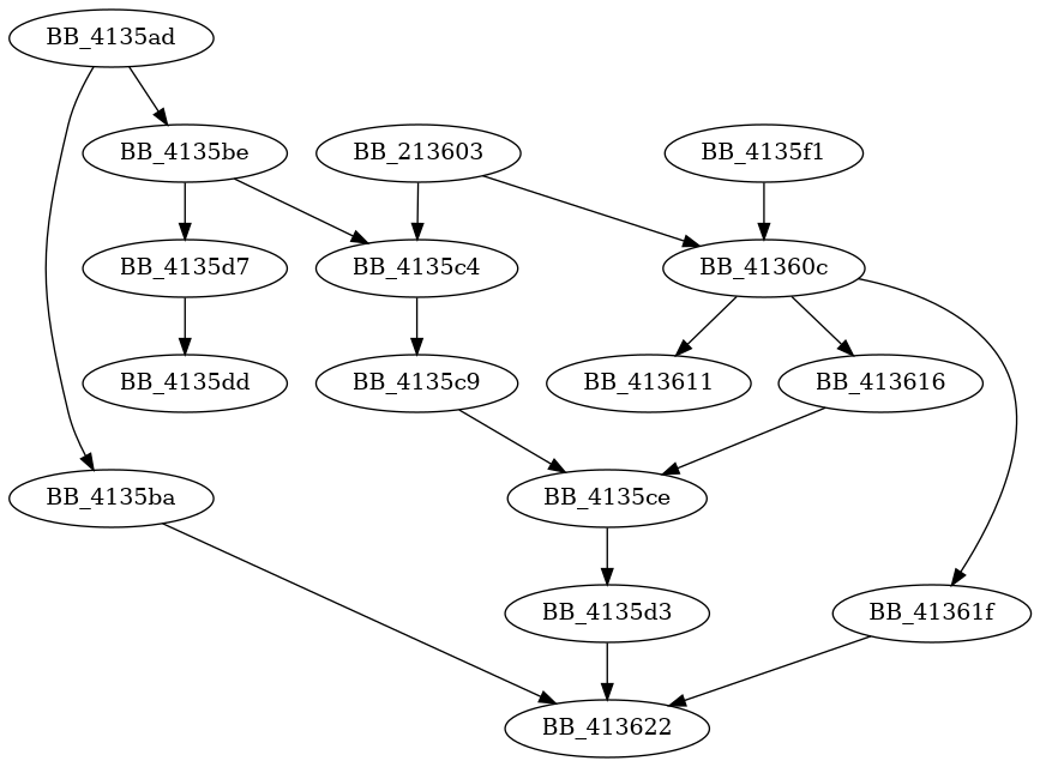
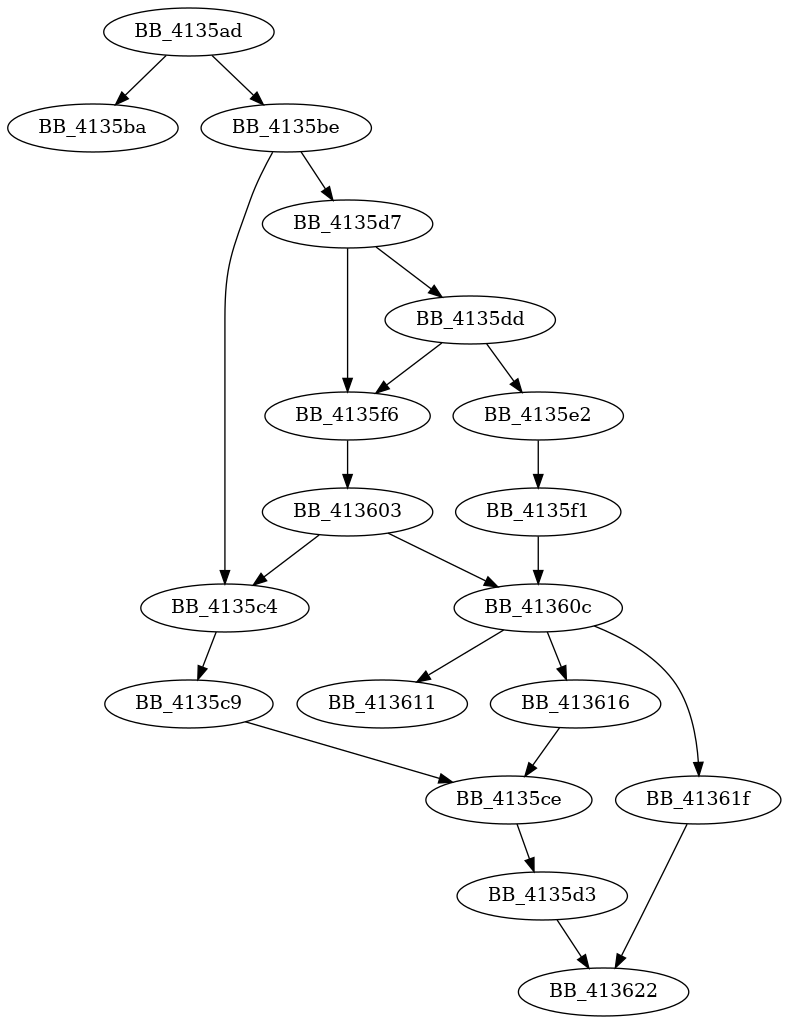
  digraph {
    BB_4135ad
    BB_4135ba
    BB_4135be
    BB_413622
    BB_4135c4
    BB_4135d7
    BB_4135c9
    BB_4135dd
+   BB_4135f6
    BB_4135ce
-   BB_413603 [label=BB_213603]
+   BB_4135e2
+   BB_413603
    BB_4135d3
    BB_4135f1
    BB_41360c
    BB_413611
    BB_41361f
    BB_413616
    BB_4135ad -> BB_4135ba
    BB_4135ad -> BB_4135be
-   BB_4135ba -> BB_413622
    BB_4135be -> BB_4135c4
    BB_4135be -> BB_4135d7
    BB_4135c4 -> BB_4135c9
    BB_4135d7 -> BB_4135dd
+   BB_4135d7 -> BB_4135f6
    BB_4135c9 -> BB_4135ce
+   BB_4135dd -> BB_4135f6
+   BB_4135dd -> BB_4135e2
+   BB_4135f6 -> BB_413603
    BB_4135ce -> BB_4135d3
+   BB_4135e2 -> BB_4135f1
    BB_413603 -> BB_4135c4
    BB_413603 -> BB_41360c
    BB_4135d3 -> BB_413622
    BB_4135f1 -> BB_41360c
    BB_41360c -> BB_413611
    BB_41360c -> BB_41361f
    BB_41360c -> BB_413616
    BB_41361f -> BB_413622
    BB_413616 -> BB_4135ce
  }
